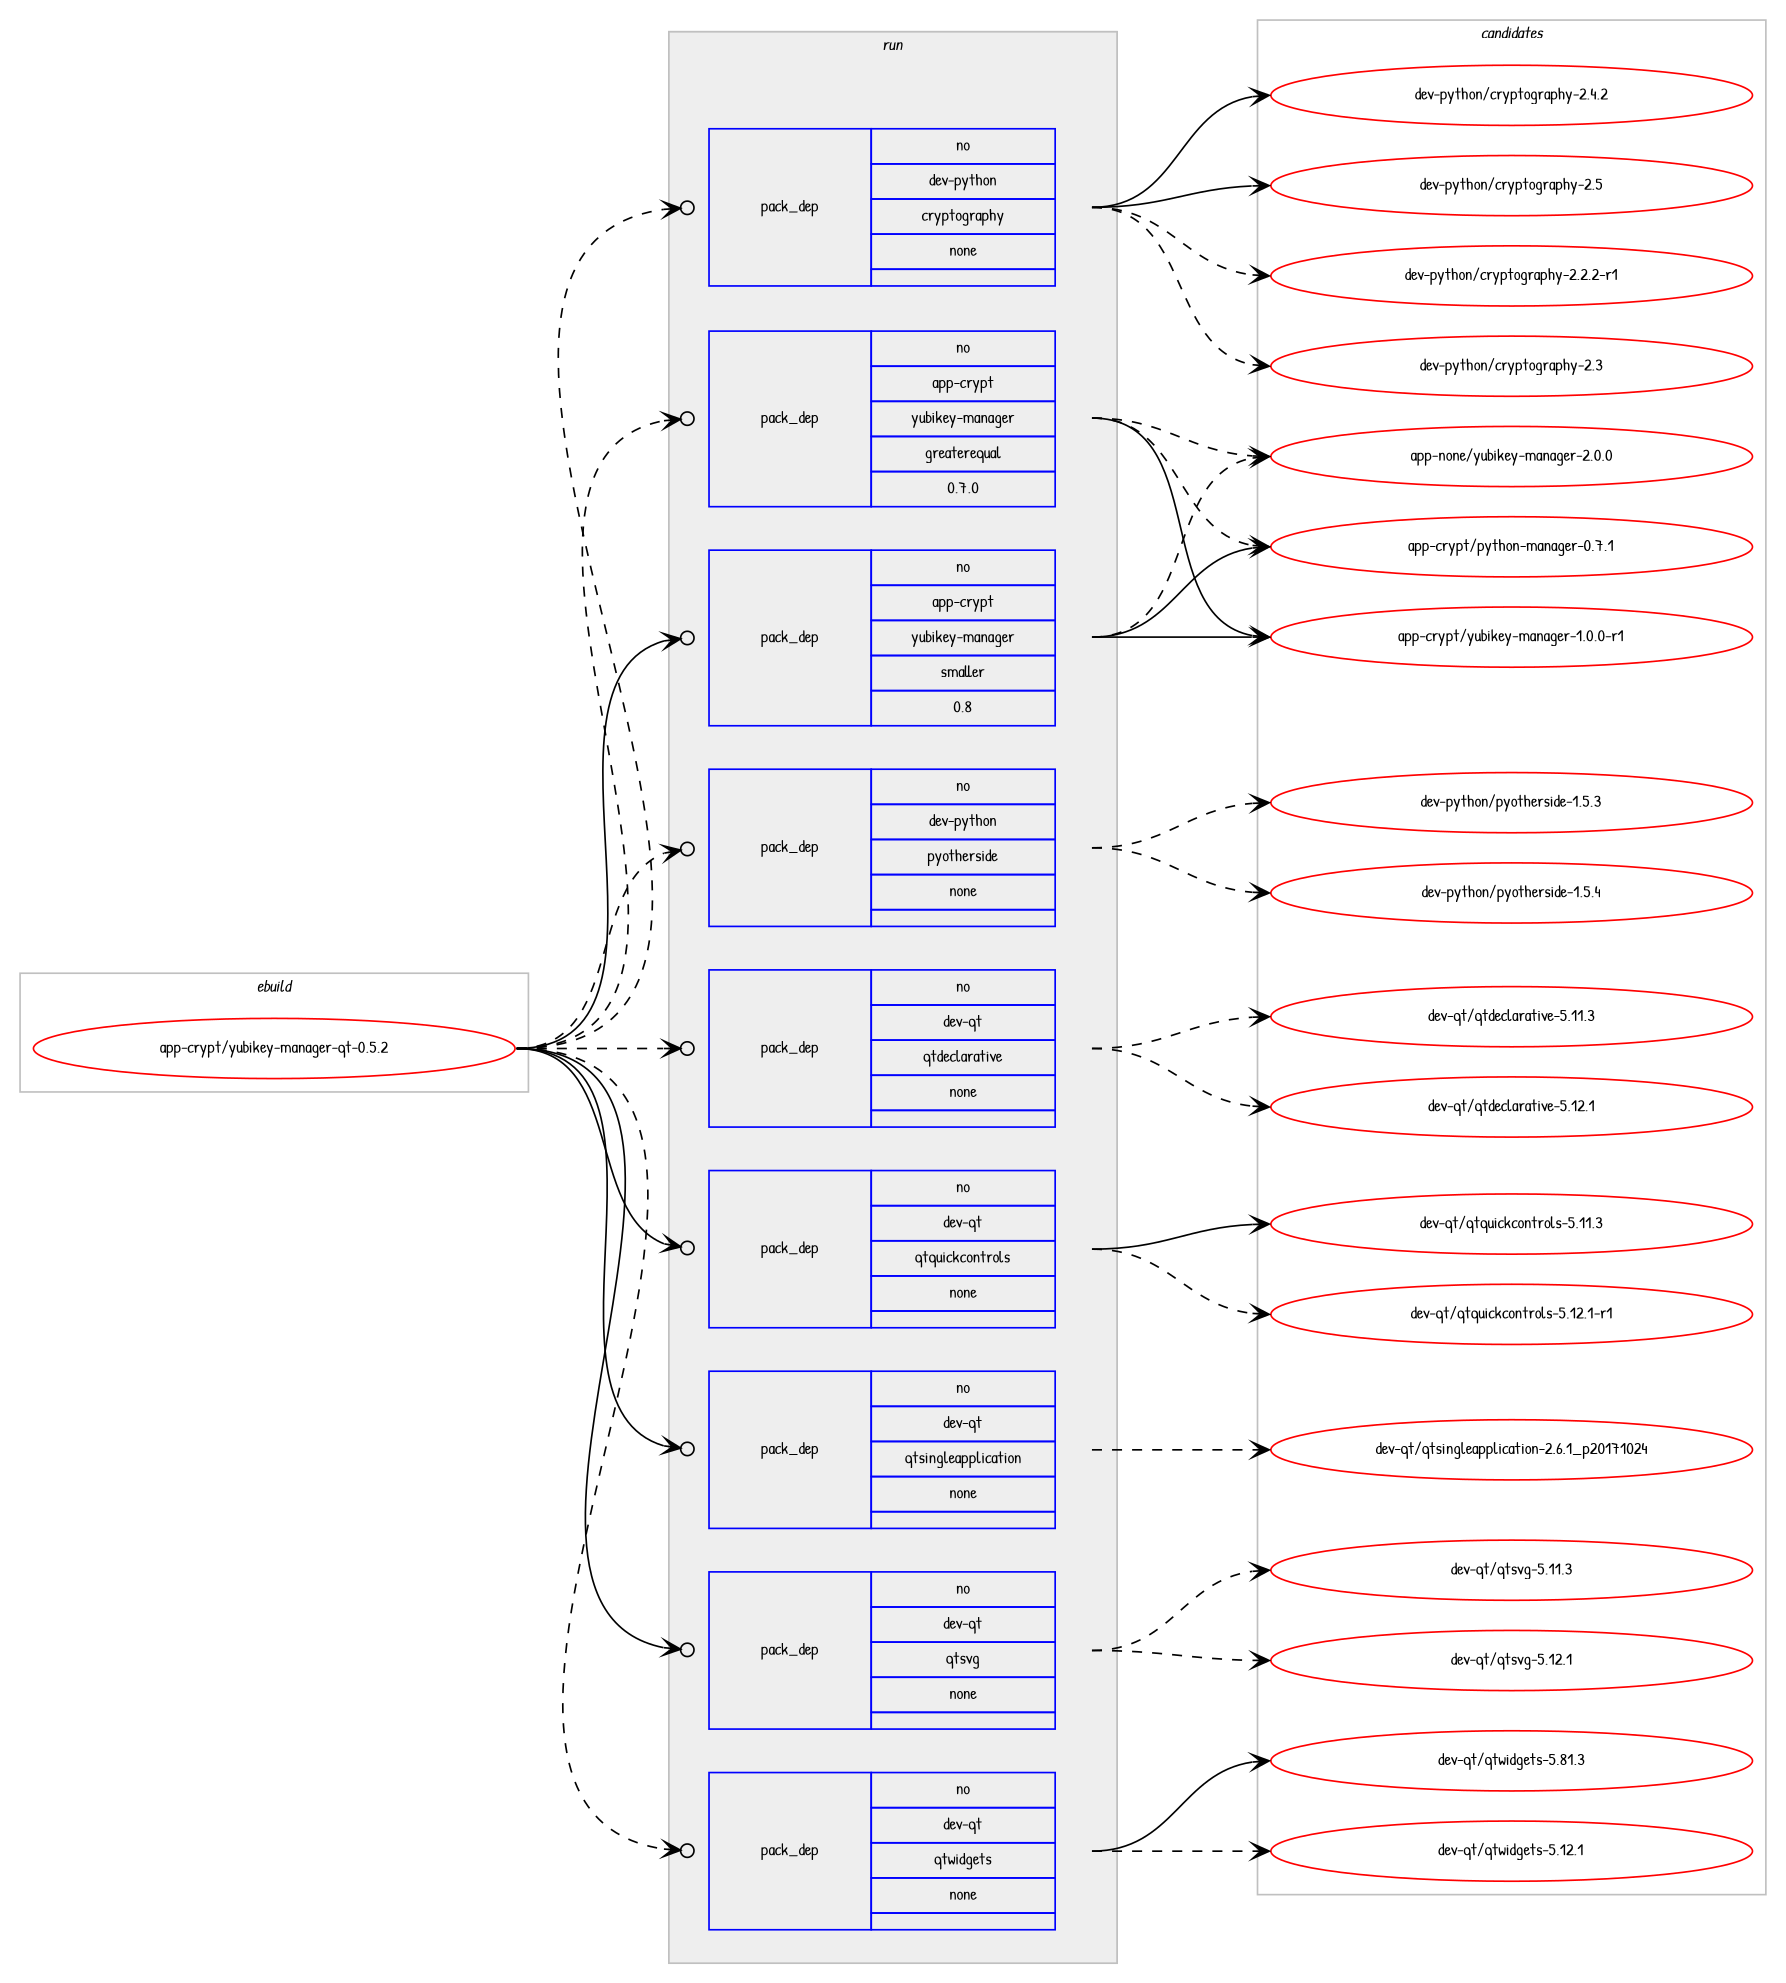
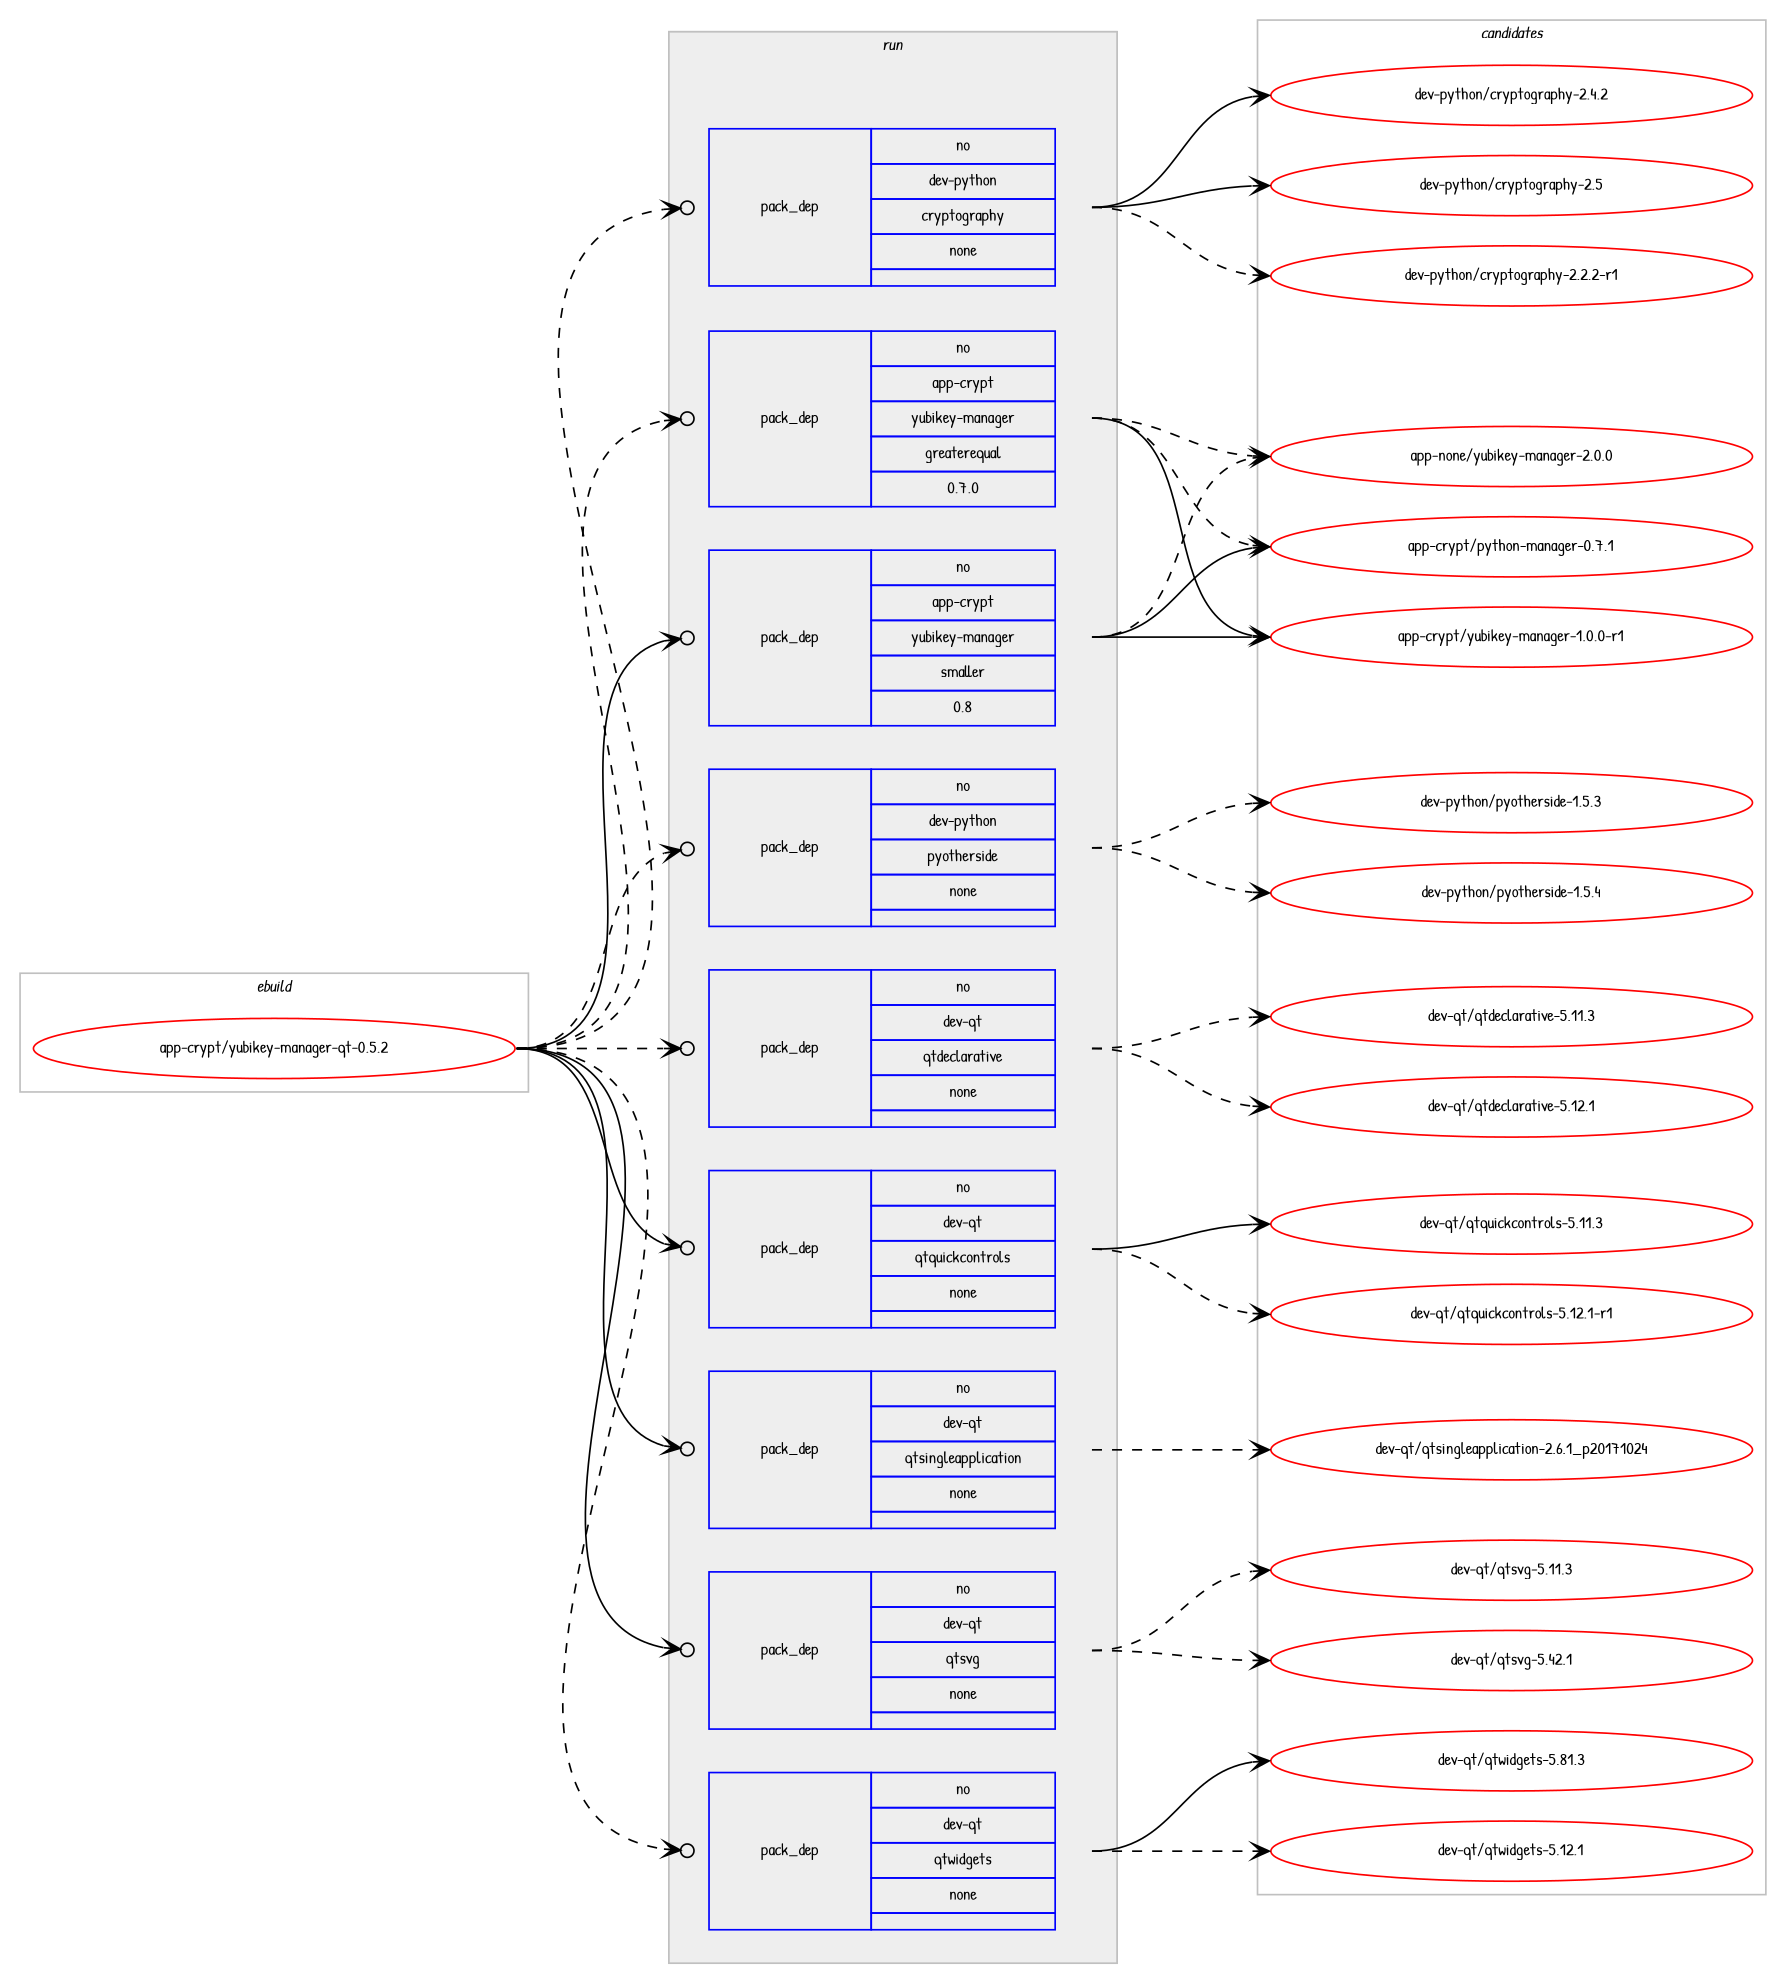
  digraph {
    compound=true
    concentrate=true
    fontname="Patrick Hand"
    fontsize=10
    newrank=true
    rankdir=LR
    ranksep=1.5
    node [color=red fontname="Patrick Hand" fontsize=10]
    edge [arrowhead=vee fontname="Patrick Hand" headport=w style=dashed tailport=e weight=100]
    n1 [label="app-crypt/yubikey-manager-qt-0.5.2" width=4]
    n2 [color=blue label=<<TABLE BORDER="0" CELLBORDER="1" CELLSPACING="0" CELLPADDING="4" WIDTH="220"><TR><TD ROWSPAN="6" CELLPADDING="30">pack_dep</TD></TR><TR><TD WIDTH="110">no</TD></TR><TR><TD>dev-python</TD></TR><TR><TD>cryptography</TD></TR><TR><TD>none</TD></TR><TR><TD></TD></TR></TABLE>> shape=none]
    n3 [color=blue label=<<TABLE BORDER="0" CELLBORDER="1" CELLSPACING="0" CELLPADDING="4" WIDTH="220"><TR><TD ROWSPAN="6" CELLPADDING="30">pack_dep</TD></TR><TR><TD WIDTH="110">no</TD></TR><TR><TD>app-crypt</TD></TR><TR><TD>yubikey-manager</TD></TR><TR><TD>greaterequal</TD></TR><TR><TD>0.7.0</TD></TR></TABLE>> shape=none]
    n4 [color=blue label=<<TABLE BORDER="0" CELLBORDER="1" CELLSPACING="0" CELLPADDING="4" WIDTH="220"><TR><TD ROWSPAN="6" CELLPADDING="30">pack_dep</TD></TR><TR><TD WIDTH="110">no</TD></TR><TR><TD>app-crypt</TD></TR><TR><TD>yubikey-manager</TD></TR><TR><TD>smaller</TD></TR><TR><TD>0.8</TD></TR></TABLE>> shape=none]
    n5 [color=blue label=<<TABLE BORDER="0" CELLBORDER="1" CELLSPACING="0" CELLPADDING="4" WIDTH="220"><TR><TD ROWSPAN="6" CELLPADDING="30">pack_dep</TD></TR><TR><TD WIDTH="110">no</TD></TR><TR><TD>dev-python</TD></TR><TR><TD>pyotherside</TD></TR><TR><TD>none</TD></TR><TR><TD></TD></TR></TABLE>> shape=none]
    n6 [color=blue label=<<TABLE BORDER="0" CELLBORDER="1" CELLSPACING="0" CELLPADDING="4" WIDTH="220"><TR><TD ROWSPAN="6" CELLPADDING="30">pack_dep</TD></TR><TR><TD WIDTH="110">no</TD></TR><TR><TD>dev-qt</TD></TR><TR><TD>qtdeclarative</TD></TR><TR><TD>none</TD></TR><TR><TD></TD></TR></TABLE>> shape=none]
    n7 [color=blue label=<<TABLE BORDER="0" CELLBORDER="1" CELLSPACING="0" CELLPADDING="4" WIDTH="220"><TR><TD ROWSPAN="6" CELLPADDING="30">pack_dep</TD></TR><TR><TD WIDTH="110">no</TD></TR><TR><TD>dev-qt</TD></TR><TR><TD>qtquickcontrols</TD></TR><TR><TD>none</TD></TR><TR><TD></TD></TR></TABLE>> shape=none]
    n8 [color=blue label=<<TABLE BORDER="0" CELLBORDER="1" CELLSPACING="0" CELLPADDING="4" WIDTH="220"><TR><TD ROWSPAN="6" CELLPADDING="30">pack_dep</TD></TR><TR><TD WIDTH="110">no</TD></TR><TR><TD>dev-qt</TD></TR><TR><TD>qtsingleapplication</TD></TR><TR><TD>none</TD></TR><TR><TD></TD></TR></TABLE>> shape=none]
    n9 [color=blue label=<<TABLE BORDER="0" CELLBORDER="1" CELLSPACING="0" CELLPADDING="4" WIDTH="220"><TR><TD ROWSPAN="6" CELLPADDING="30">pack_dep</TD></TR><TR><TD WIDTH="110">no</TD></TR><TR><TD>dev-qt</TD></TR><TR><TD>qtsvg</TD></TR><TR><TD>none</TD></TR><TR><TD></TD></TR></TABLE>> shape=none]
    n10 [color=blue label=<<TABLE BORDER="0" CELLBORDER="1" CELLSPACING="0" CELLPADDING="4" WIDTH="220"><TR><TD ROWSPAN="6" CELLPADDING="30">pack_dep</TD></TR><TR><TD WIDTH="110">no</TD></TR><TR><TD>dev-qt</TD></TR><TR><TD>qtwidgets</TD></TR><TR><TD>none</TD></TR><TR><TD></TD></TR></TABLE>> shape=none]
    n11 [label="app-crypt/python-manager-0.7.1" width=4]
    n12 [label="app-crypt/yubikey-manager-1.0.0-r1" width=4]
    n13 [label="app-none/yubikey-manager-2.0.0" width=4]
    n14 [label="dev-python/cryptography-2.2.2-r1" width=4]
-   n15 [label="dev-python/cryptography-2.3" width=4]
    n16 [label="dev-python/cryptography-2.4.2" width=4]
    n17 [label="dev-python/cryptography-2.5" width=4]
    n18 [label="dev-python/pyotherside-1.5.3" width=4]
    n19 [label="dev-python/pyotherside-1.5.4" width=4]
    n20 [label="dev-qt/qtdeclarative-5.11.3" width=4]
    n21 [label="dev-qt/qtdeclarative-5.12.1" width=4]
    n22 [label="dev-qt/qtquickcontrols-5.11.3" width=4]
    n23 [label="dev-qt/qtquickcontrols-5.12.1-r1" width=4]
    n24 [label="dev-qt/qtsingleapplication-2.6.1_p20171024" width=4]
    n25 [label="dev-qt/qtsvg-5.11.3" width=4]
-   n26 [label="dev-qt/qtsvg-5.12.1" width=4]
+   n26 [label="dev-qt/qtsvg-5.42.1" width=4]
    n27 [label="dev-qt/qtwidgets-5.81.3" width=4]
    n28 [label="dev-qt/qtwidgets-5.12.1" width=4]
    subgraph cluster_1 {
      color=gray
      label=<<i>ebuild</i>>
      rank=same
      n1
    }
    subgraph cluster_2 {
      color=gray
      label=<<i>dependencies</i>>
      subgraph cluster_3 {
        color=gray
        fillcolor="#eeeeee"
        label=<<i>compile</i>>
        style=filled
      }
      subgraph cluster_4 {
        color=gray
        fillcolor="#eeeeee"
        label=<<i>compile and run</i>>
        style=filled
        subgraph sub_5 {
          color=gray
          fillcolor="#eeeeee"
          label=<<i>compile and run</i>>
          style=filled
          n2
        }
        subgraph sub_6 {
          color=gray
          fillcolor="#eeeeee"
          label=<<i>compile and run</i>>
          style=filled
          n3
        }
        subgraph sub_7 {
          color=gray
          fillcolor="#eeeeee"
          label=<<i>compile and run</i>>
          style=filled
          n4
        }
        subgraph sub_8 {
          color=gray
          fillcolor="#eeeeee"
          label=<<i>compile and run</i>>
          style=filled
          n5
        }
        subgraph sub_9 {
          color=gray
          fillcolor="#eeeeee"
          label=<<i>compile and run</i>>
          style=filled
          n6
        }
        subgraph sub_10 {
          color=gray
          fillcolor="#eeeeee"
          label=<<i>compile and run</i>>
          style=filled
          n7
        }
        subgraph sub_11 {
          color=gray
          fillcolor="#eeeeee"
          label=<<i>compile and run</i>>
          style=filled
          n8
        }
        subgraph sub_12 {
          color=gray
          fillcolor="#eeeeee"
          label=<<i>compile and run</i>>
          style=filled
          n9
        }
        subgraph sub_13 {
          color=gray
          fillcolor="#eeeeee"
          label=<<i>compile and run</i>>
          style=filled
          n10
        }
      }
      subgraph cluster_14 {
        color=gray
        fillcolor="#eeeeee"
        label=<<i>run</i>>
        style=filled
      }
    }
    subgraph cluster_15 {
      color=gray
      label=<<i>candidates</i>>
      rank=same
      subgraph sub_16 {
        color=black
        label=<<i>candidates</i>>
        nodesep=1
        rank=same
        n11
        n12
        n13
      }
      subgraph sub_17 {
        color=black
        label=<<i>candidates</i>>
        nodesep=1
        rank=same
        n11
        n12
        n13
      }
      subgraph sub_18 {
        color=black
        label=<<i>candidates</i>>
        nodesep=1
        rank=same
        n14
-       n15
        n16
        n17
      }
      subgraph sub_19 {
        color=black
        label=<<i>candidates</i>>
        nodesep=1
        rank=same
        n18
        n19
      }
      subgraph sub_20 {
        color=black
        label=<<i>candidates</i>>
        nodesep=1
        rank=same
        n20
        n21
      }
      subgraph sub_21 {
        color=black
        label=<<i>candidates</i>>
        nodesep=1
        rank=same
        n22
        n23
      }
      subgraph sub_22 {
        color=black
        label=<<i>candidates</i>>
        nodesep=1
        rank=same
        n24
      }
      subgraph sub_23 {
        color=black
        label=<<i>candidates</i>>
        nodesep=1
        rank=same
        n25
        n26
      }
      subgraph sub_24 {
        color=black
        label=<<i>candidates</i>>
        nodesep=1
        rank=same
        n27
        n28
      }
    }
    n1 -> n2 [arrowhead=odotvee weight=20]
    n1 -> n3 [arrowhead=odotvee weight=20]
    n1 -> n4 [arrowhead=odotvee style=solid weight=20]
    n1 -> n5 [arrowhead=odotvee weight=20]
    n1 -> n6 [arrowhead=odotvee weight=20]
    n1 -> n7 [arrowhead=odotvee style=solid weight=20]
    n1 -> n8 [arrowhead=odotvee style=solid weight=20]
    n1 -> n9 [arrowhead=odotvee style=solid weight=20]
    n1 -> n10 [arrowhead=odotvee weight=20]
    n2 -> n14
-   n2 -> n15
    n2 -> n16 [style=solid]
    n2 -> n17 [style=solid]
    n3 -> n11
    n3 -> n12 [style=solid]
    n3 -> n13
    n4 -> n11 [style=solid]
    n4 -> n12 [style=solid]
    n4 -> n13
    n5 -> n18
    n5 -> n19
    n6 -> n20
    n6 -> n21
    n7 -> n22 [style=solid]
    n7 -> n23
    n8 -> n24
    n9 -> n25
    n9 -> n26
    n10 -> n27 [style=solid]
    n10 -> n28
  }
